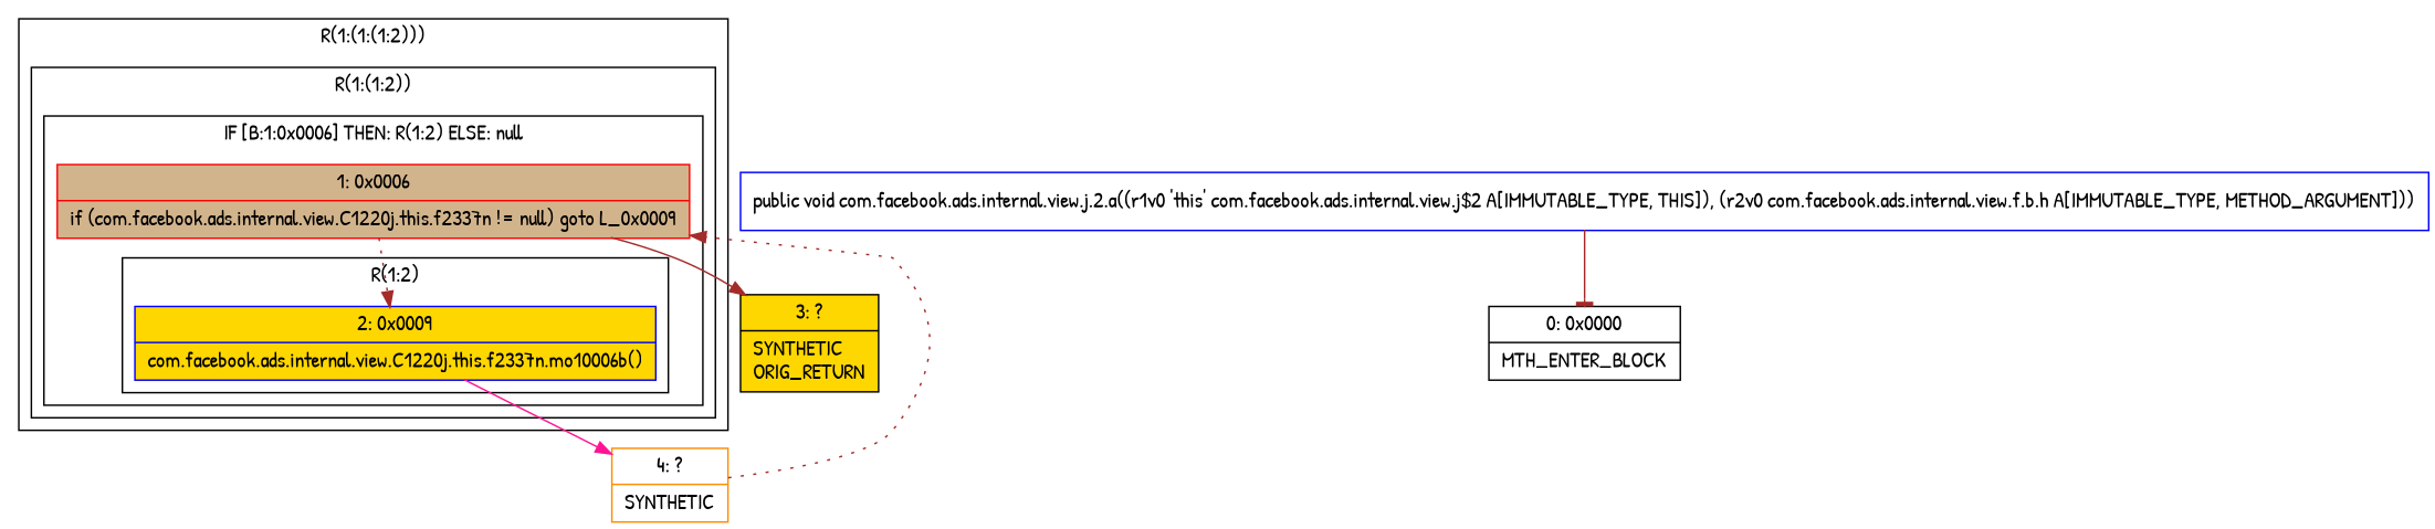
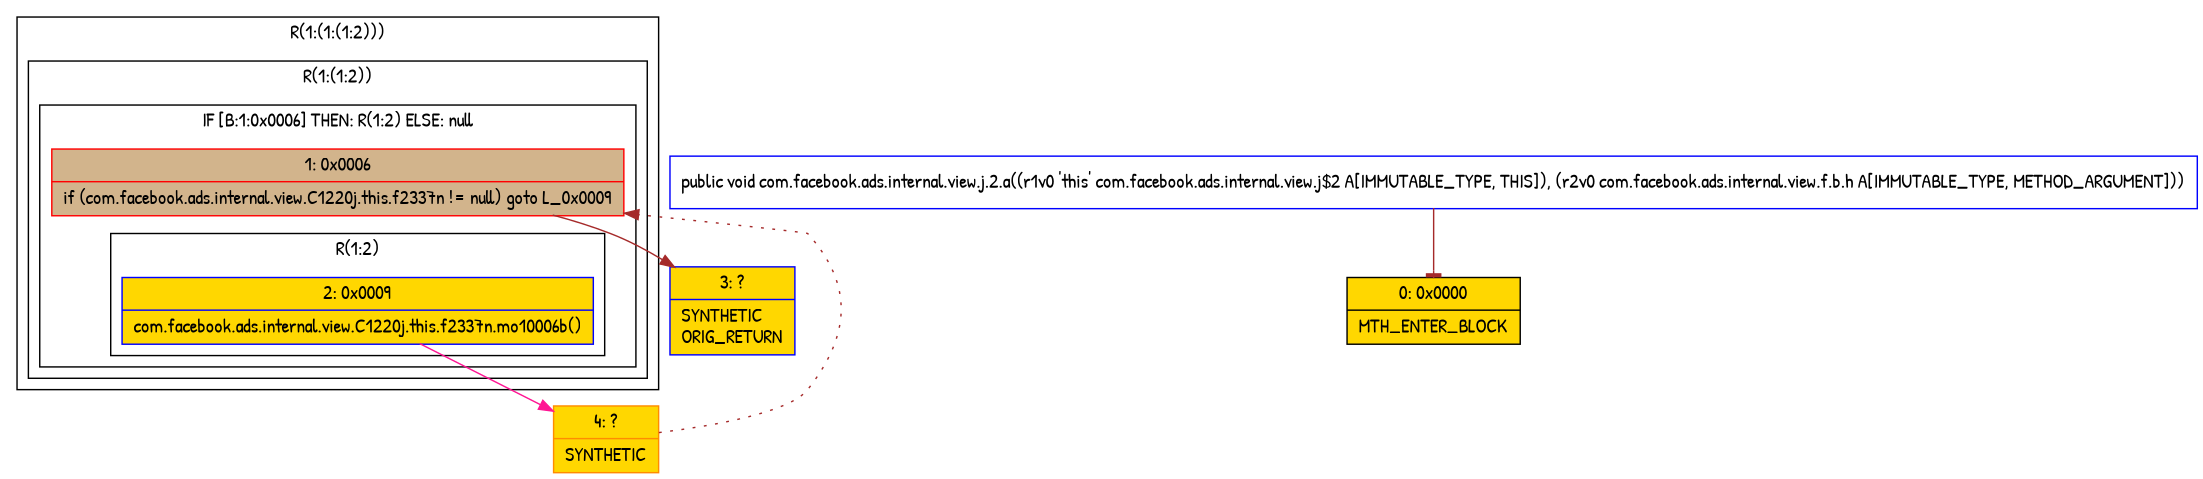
  digraph {
    fontname="Patrick Hand"
    node [color=blue fillcolor=gold fontname="Patrick Hand" shape=record style=filled]
    edge [arrowhead=normal color=brown fontname="Patrick Hand" style=solid]
    n1 [label="{2\:\ 0x0009|com.facebook.ads.internal.view.C1220j.this.f2337n.mo10006b()\l}"]
    n2 [color=red fillcolor=tan label="{1\:\ 0x0006|if (com.facebook.ads.internal.view.C1220j.this.f2337n != null) goto L_0x0009\l}"]
-   n3 [color=darkorange fillcolor=white label="{4\:\ ?|SYNTHETIC\l}"]
-   n4 [color=black label="{3\:\ ?|SYNTHETIC\lORIG_RETURN\l}"]
-   n5 [color=black fillcolor=white label="{0\:\ 0x0000|MTH_ENTER_BLOCK\l}"]
+   n3 [color=darkorange label="{4\:\ ?|SYNTHETIC\l}"]
+   n4 [label="{3\:\ ?|SYNTHETIC\lORIG_RETURN\l}"]
+   n5 [color=black label="{0\:\ 0x0000|MTH_ENTER_BLOCK\l}"]
    n6 [fillcolor=white label="{public void com.facebook.ads.internal.view.j.2.a((r1v0 'this' com.facebook.ads.internal.view.j$2 A[IMMUTABLE_TYPE, THIS]), (r2v0 com.facebook.ads.internal.view.f.b.h A[IMMUTABLE_TYPE, METHOD_ARGUMENT])) }"]
    subgraph cluster_1 {
      label="R(1:(1:(1:2)))"
      subgraph cluster_2 {
        label="R(1:(1:2))"
        subgraph cluster_3 {
          label="IF [B:1:0x0006] THEN: R(1:2) ELSE: null"
          n2
          subgraph cluster_4 {
            label="R(1:2)"
            n1
          }
        }
      }
    }
    n1 -> n3 [color=deeppink]
-   n2 -> n1 [style=dotted]
    n2 -> n4
    n3 -> n2 [style=dotted]
    n6 -> n5 [arrowhead=tee]
  }
